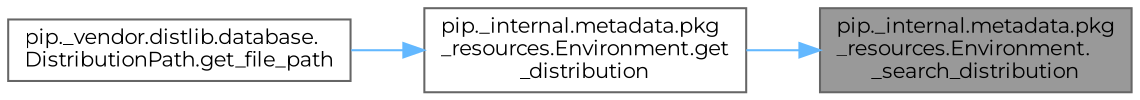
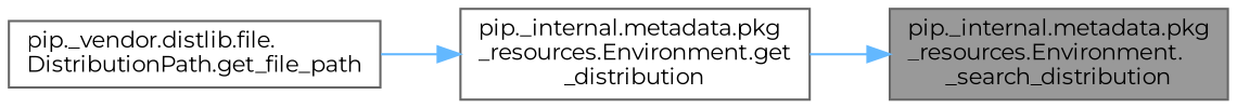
  digraph {
    rankdir=RL
    fontname=Montserrat
    node [color=grey40 fillcolor=white fontname=Montserrat fontsize=10 shape=box style=filled]
    edge [color=steelblue1 dir=back fontname=Montserrat fontsize=10 labelfontname=Helvetica labelfontsize=10 style=solid]
    n1 [color=gray40 fillcolor=grey60 fontcolor=black height=0.2 label="pip._internal.metadata.pkg\l_resources.Environment.\l_search_distribution" width=0.4]
    n2 [height=0.2 label="pip._internal.metadata.pkg\l_resources.Environment.get\l_distribution" width=0.4]
-   n3 [height=0.2 label="pip._vendor.distlib.database.\lDistributionPath.get_file_path" width=0.4]
+   n3 [height=0.2 label="pip._vendor.distlib.file.\lDistributionPath.get_file_path" width=0.4]
    n1 -> n2
    n2 -> n3
  }
